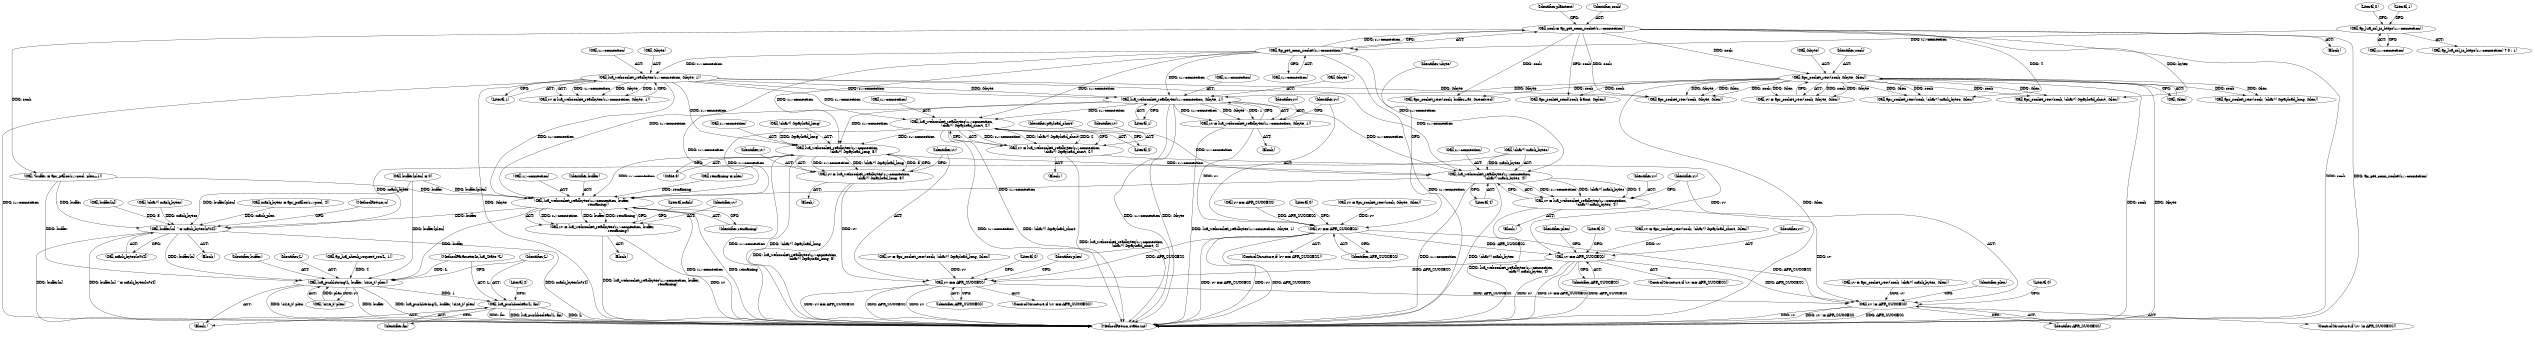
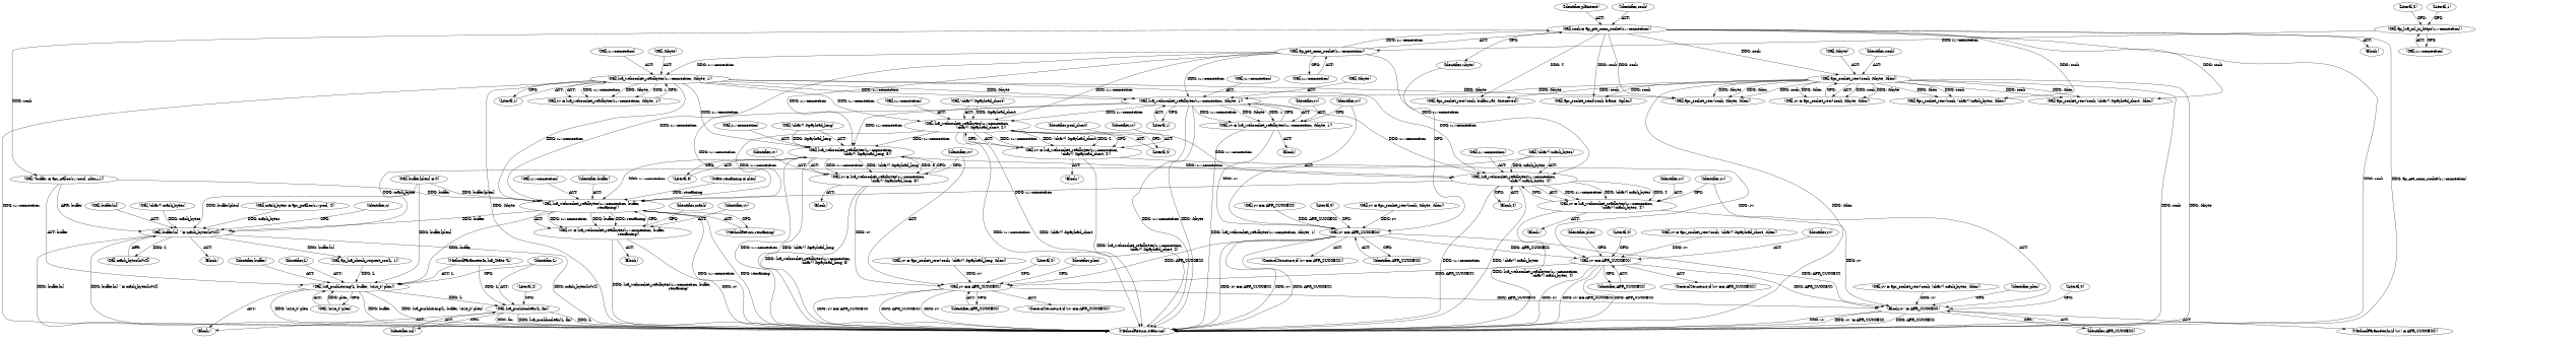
  digraph {
    n1 [label="(Call,lua_websocket_readbytes(r->connection, &byte, 1))"]
    n2 [label="(Call,rv = lua_websocket_readbytes(r->connection, &byte, 1))"]
    n3 [label="(Call,lua_websocket_readbytes(r->connection, \n                        (char*) &payload_short, 2))"]
    n4 [label="(Call,lua_websocket_readbytes(r->connection, \n                            (char*) &payload_long, 8))"]
    n5 [label="(Call,lua_websocket_readbytes(r->connection, \n                            (char*) mask_bytes, 4))"]
    n6 [label="(Call,lua_websocket_readbytes(r->connection, buffer, \n                            remaining))"]
    n7 [label="(Literal,1)"]
    n8 [label="(MethodReturn,static int)"]
    n9 [label="(Call,rv == APR_SUCCESS)"]
    n10 [label="(Block,)"]
    n11 [label="(Call,rv = lua_websocket_readbytes(r->connection, \n                        (char*) &payload_short, 2))"]
    n12 [label="(Literal,2)"]
    n13 [label="(Call,rv = lua_websocket_readbytes(r->connection, \n                            (char*) &payload_long, 8))"]
-   n14 [label="(State,8)"]
+   n14 [label="(Literal,8)"]
    n15 [label="(Call,rv = lua_websocket_readbytes(r->connection, \n                            (char*) mask_bytes, 4))"]
-   n16 [label="(Literal,4)"]
+   n16 [label="(Block,4)"]
    n17 [label="(Call,rv = lua_websocket_readbytes(r->connection, buffer, \n                            remaining))"]
    n18 [label="(Call,buffer[n] ^= mask_bytes[n%4])"]
    n19 [label="(Call,lua_pushlstring(L, buffer, (size_t) plen))"]
-   n20 [label="(Identifier,remaining)"]
+   n20 [label="(MethodReturn,remaining)"]
    n21 [label="(Call,ap_get_conn_socket(r->connection))"]
    n22 [label="(Call,lua_websocket_readbytes(r->connection, &byte, 1))"]
    n23 [label="(Call,sock = ap_get_conn_socket(r->connection))"]
    n24 [label="(Call,r->connection)"]
    n25 [label="(Call,rv = lua_websocket_readbytes(r->connection, &byte, 1))"]
    n26 [label="(Literal,1)"]
    n27 [label="(Call,apr_socket_recv(sock, &byte, &len))"]
    n28 [label="(Call,apr_socket_recv(sock, &byte, &len))"]
    n29 [label="(Call,apr_socket_recv(sock, (char*) &payload_short, &len))"]
    n30 [label="(Call,apr_socket_recv(sock, (char*) mask_bytes, &len))"]
    n31 [label="(Call,apr_socket_recv(sock, buffer+at, &received))"]
    n32 [label="(Call,apr_socket_send(sock, frame, &plen))"]
    n33 [label="(Block,)"]
    n34 [label="(Call,*buffer = apr_palloc(r->pool, plen+1))"]
    n35 [label="(Call,ap_lua_ssl_is_https(r->connection))"]
    n36 [label="(Call,r->connection)"]
-   n37 [label="(Call,ap_lua_ssl_is_https(r->connection) ? 0 : 1)"]
-   n38 [label="(Call,&len)"]
-   n39 [label="(Call,apr_socket_recv(sock, (char*) &payload_long, &len))"]
    n40 [label="(Call,rv = apr_socket_recv(sock, &byte, &len))"]
    n41 [label="(Call,rv == APR_SUCCESS)"]
    n42 [label="(Call,rv == APR_SUCCESS)"]
-   n43 [label="(Call,rv != APR_SUCCESS)"]
+   n43 [label="(Block,rv != APR_SUCCESS)"]
    n44 [label="(ControlStructure,if (rv == APR_SUCCESS))"]
    n45 [label="(Identifier,APR_SUCCESS)"]
    n46 [label="(Identifier,APR_SUCCESS)"]
    n47 [label="(ControlStructure,if (rv == APR_SUCCESS))"]
    n48 [label="(Identifier,APR_SUCCESS)"]
    n49 [label="(ControlStructure,if (rv == APR_SUCCESS))"]
    n50 [label="(Identifier,APR_SUCCESS)"]
-   n51 [label="(ControlStructure,if (rv != APR_SUCCESS))"]
+   n51 [label="(MethodParameterIn,if (rv != APR_SUCCESS))"]
    n52 [label="(Block,)"]
    n53 [label="(Block,)"]
    n54 [label="(Block,)"]
    n55 [label="(Block,)"]
    n56 [label="(Block,)"]
    n57 [label="(Call,mask_bytes[n%4])"]
    n58 [label="(Call,lua_pushboolean(L, fin))"]
    n59 [label="(Block,)"]
    n60 [label="(Call,(size_t) plen)"]
-   n61 [label="(Identifier,fin)"]
+   n61 [label="(Identifier,ssl)"]
    n62 [label="(Call,buffer[plen] = 0)"]
    n63 [label="(Call,r->connection)"]
    n64 [label="(Call,r->connection)"]
    n65 [label="(Call,mask_bytes = apr_pcalloc(r->pool, 4))"]
-   n66 [label="(MethodReturn,n)"]
+   n66 [label="(Identifier,n)"]
    n67 [label="(MethodParameterIn,lua_State *L)"]
    n68 [label="(Identifier,rv)"]
    n69 [label="(Identifier,rv)"]
    n70 [label="(Identifier,buffer)"]
    n71 [label="(Identifier,buffer)"]
-   n72 [label="(Identifier,payload_short)"]
-   n73 [label="(Call,remaining = plen)"]
+   n72 [label="(Identifier,pool_short)"]
+   n73 [label="(State,remaining = plen)"]
    n74 [label="(Call,r->connection)"]
    n75 [label="(Identifier,plen)"]
    n76 [label="(Call,&byte)"]
    n77 [label="(Literal,0)"]
    n78 [label="(Call,(char*) &payload_long)"]
    n79 [label="(Identifier,plaintext)"]
    n80 [label="(Identifier,rv)"]
    n81 [label="(Identifier,rv)"]
    n82 [label="(Identifier,L)"]
    n83 [label="(Identifier,rv)"]
    n84 [label="(Identifier,plen)"]
    n85 [label="(Identifier,L)"]
-   n86 [label="(Literal,mask)"]
+   n86 [label="(Identifier,mask)"]
    n87 [label="(Call,rv = apr_socket_recv(sock, (char*) mask_bytes, &len))"]
    n88 [label="(Identifier,rv)"]
    n89 [label="(Identifier,sock)"]
    n90 [label="(Identifier,plen)"]
    n91 [label="(Call,rv = apr_socket_recv(sock, (char*) &payload_long, &len))"]
    n92 [label="(Call,buffer[n])"]
    n93 [label="(Identifier,rv)"]
    n94 [label="(Call,&byte)"]
    n95 [label="(Literal,0)"]
    n96 [label="(Call,&byte)"]
    n97 [label="(Literal,0)"]
    n98 [label="(Call,r->connection)"]
    n99 [label="(Identifier,sock)"]
+   n100 [label="(Call,(char*) &payload_short)"]
    n101 [label="(Literal,0)"]
    n102 [label="(Identifier,ubyte)"]
    n103 [label="(Call,ap_lua_check_request_rec(L, 1))"]
    n104 [label="(Call,(char*) mask_bytes)"]
    n105 [label="(Call,r->connection)"]
    n106 [label="(Identifier,rv)"]
    n107 [label="(Call,rv = apr_socket_recv(sock, &byte, &len))"]
    n108 [label="(Literal,1)"]
    n109 [label="(Call,rv = apr_socket_recv(sock, (char*) &payload_short, &len))"]
    n110 [label="(Call,rv == APR_SUCCESS)"]
    n111 [label="(Literal,0)"]
    n112 [label="(Literal,2)"]
    n113 [label="(Identifier,rv)"]
    n114 [label="(Call,(char*) mask_bytes)"]
    n115 [label="(Call,r->connection)"]
    n1 -> n2 [label="AST: "]
    n1 -> n2 [label="DDG: r->connection"]
    n1 -> n2 [label="DDG: &byte"]
    n1 -> n2 [label="DDG: 1"]
    n1 -> n3 [label="DDG: r->connection"]
    n1 -> n4 [label="DDG: r->connection"]
    n1 -> n5 [label="DDG: r->connection"]
    n1 -> n6 [label="DDG: r->connection"]
    n1 -> n7 [label="CFG: "]
    n1 -> n8 [label="DDG: r->connection"]
    n1 -> n8 [label="DDG: &byte"]
    n2 -> n1 [label="CFG: "]
    n2 -> n8 [label="DDG: lua_websocket_readbytes(r->connection, &byte, 1)"]
    n2 -> n9 [label="DDG: rv"]
    n2 -> n10 [label="AST: "]
    n3 -> n4 [label="DDG: r->connection"]
    n3 -> n5 [label="DDG: r->connection"]
    n3 -> n6 [label="DDG: r->connection"]
    n3 -> n8 [label="DDG: r->connection"]
    n3 -> n8 [label="DDG: (char*) &payload_short"]
    n3 -> n11 [label="AST: "]
    n3 -> n11 [label="DDG: r->connection"]
    n3 -> n11 [label="DDG: (char*) &payload_short"]
    n3 -> n11 [label="DDG: 2"]
    n3 -> n12 [label="CFG: "]
    n4 -> n5 [label="DDG: r->connection"]
    n4 -> n6 [label="DDG: r->connection"]
    n4 -> n8 [label="DDG: r->connection"]
    n4 -> n8 [label="DDG: (char*) &payload_long"]
    n4 -> n13 [label="AST: "]
    n4 -> n13 [label="DDG: r->connection"]
    n4 -> n13 [label="DDG: (char*) &payload_long"]
    n4 -> n13 [label="DDG: 8"]
    n4 -> n14 [label="CFG: "]
    n5 -> n6 [label="DDG: r->connection"]
    n5 -> n8 [label="DDG: r->connection"]
    n5 -> n8 [label="DDG: (char*) mask_bytes"]
    n5 -> n15 [label="AST: "]
    n5 -> n15 [label="DDG: r->connection"]
    n5 -> n15 [label="DDG: (char*) mask_bytes"]
    n5 -> n15 [label="DDG: 4"]
    n5 -> n16 [label="CFG: "]
    n6 -> n8 [label="DDG: r->connection"]
    n6 -> n8 [label="DDG: remaining"]
    n6 -> n17 [label="AST: "]
    n6 -> n17 [label="DDG: r->connection"]
    n6 -> n17 [label="DDG: buffer"]
    n6 -> n17 [label="DDG: remaining"]
    n6 -> n18 [label="DDG: buffer"]
    n6 -> n19 [label="DDG: buffer"]
    n6 -> n20 [label="CFG: "]
    n7 -> n1 [label="AST: "]
    n9 -> n8 [label="DDG: rv"]
    n9 -> n8 [label="DDG: APR_SUCCESS"]
    n9 -> n8 [label="DDG: rv == APR_SUCCESS"]
    n9 -> n41 [label="DDG: APR_SUCCESS"]
    n9 -> n42 [label="DDG: APR_SUCCESS"]
    n9 -> n43 [label="DDG: APR_SUCCESS"]
    n9 -> n44 [label="AST: "]
    n9 -> n45 [label="CFG: "]
    n11 -> n3 [label="CFG: "]
    n11 -> n8 [label="DDG: lua_websocket_readbytes(r->connection, \n                        (char*) &payload_short, 2)"]
    n11 -> n41 [label="DDG: rv"]
    n11 -> n52 [label="AST: "]
    n12 -> n3 [label="AST: "]
    n13 -> n4 [label="CFG: "]
    n13 -> n8 [label="DDG: lua_websocket_readbytes(r->connection, \n                            (char*) &payload_long, 8)"]
    n13 -> n42 [label="DDG: rv"]
    n13 -> n53 [label="AST: "]
    n14 -> n4 [label="AST: "]
    n15 -> n5 [label="CFG: "]
    n15 -> n8 [label="DDG: lua_websocket_readbytes(r->connection, \n                            (char*) mask_bytes, 4)"]
    n15 -> n43 [label="DDG: rv"]
    n15 -> n54 [label="AST: "]
    n16 -> n5 [label="AST: "]
    n17 -> n6 [label="CFG: "]
    n17 -> n8 [label="DDG: rv"]
    n17 -> n8 [label="DDG: lua_websocket_readbytes(r->connection, buffer, \n                            remaining)"]
    n17 -> n55 [label="AST: "]
    n18 -> n8 [label="DDG: buffer[n]"]
    n18 -> n8 [label="DDG: buffer[n] ^= mask_bytes[n%4]"]
    n18 -> n8 [label="DDG: mask_bytes[n%4]"]
-   n18 -> n19 [label="DDG: buffer[n]"]
+   n18 -> n103 [label="DDG: buffer[n]"]
    n18 -> n56 [label="AST: "]
-   n18 -> n57 [label="CFG: "]
+   n18 -> n57 [label="DDG: 2"]
    n19 -> n8 [label="DDG: lua_pushlstring(L, buffer, (size_t) plen)"]
    n19 -> n8 [label="DDG: (size_t) plen"]
    n19 -> n8 [label="DDG: buffer"]
-   n19 -> n58 [label="DDG: 1"]
+   n19 -> n58 [label="DDG: L"]
    n19 -> n59 [label="AST: "]
-   n19 -> n60 [label="DDG: rv"]
+   n19 -> n60 [label="CFG: "]
    n20 -> n6 [label="AST: "]
    n21 -> n1 [label="DDG: r->connection"]
    n21 -> n3 [label="DDG: r->connection"]
    n21 -> n4 [label="DDG: r->connection"]
    n21 -> n5 [label="DDG: r->connection"]
    n21 -> n6 [label="DDG: r->connection"]
-   n21 -> n8 [label="DDG: r->connection"]
    n21 -> n22 [label="DDG: r->connection"]
    n21 -> n23 [label="AST: "]
    n21 -> n23 [label="DDG: r->connection"]
    n21 -> n24 [label="CFG: "]
    n22 -> n1 [label="DDG: r->connection"]
    n22 -> n1 [label="DDG: &byte"]
    n22 -> n3 [label="DDG: r->connection"]
    n22 -> n4 [label="DDG: r->connection"]
    n22 -> n5 [label="DDG: r->connection"]
    n22 -> n6 [label="DDG: r->connection"]
    n22 -> n8 [label="DDG: r->connection"]
    n22 -> n8 [label="DDG: &byte"]
    n22 -> n25 [label="AST: "]
    n22 -> n25 [label="DDG: r->connection"]
    n22 -> n25 [label="DDG: &byte"]
    n22 -> n25 [label="DDG: 1"]
    n22 -> n26 [label="CFG: "]
    n22 -> n27 [label="DDG: &byte"]
    n23 -> n8 [label="DDG: sock"]
    n23 -> n8 [label="DDG: ap_get_conn_socket(r->connection)"]
-   n23 -> n21 [label="CFG: "]
+   n23 -> n102 [label="CFG: "]
    n23 -> n27 [label="DDG: sock"]
    n23 -> n28 [label="DDG: sock"]
-   n23 -> n29 [label="DDG: bytes"]
-   n23 -> n30 [label="DDG: 4"]
-   n23 -> n31 [label="DDG: sock"]
-   n23 -> n32 [label="CFG: sock"]
+   n23 -> n29 [label="DDG: sock"]
+   n23 -> n30 [label="DDG: sock"]
+   n23 -> n31 [label="DDG: 4"]
+   n23 -> n32 [label="DDG: sock"]
    n23 -> n33 [label="AST: "]
    n23 -> n34 [label="DDG: sock"]
    n24 -> n21 [label="AST: "]
    n25 -> n22 [label="CFG: "]
    n26 -> n22 [label="AST: "]
    n28 -> n1 [label="DDG: &byte"]
    n28 -> n8 [label="DDG: &byte"]
    n28 -> n8 [label="DDG: &len"]
    n28 -> n8 [label="DDG: sock"]
    n28 -> n27 [label="DDG: sock"]
    n28 -> n27 [label="DDG: &byte"]
    n28 -> n27 [label="DDG: &len"]
    n28 -> n29 [label="DDG: sock"]
    n28 -> n29 [label="DDG: &len"]
    n28 -> n30 [label="DDG: sock"]
    n28 -> n30 [label="DDG: &len"]
    n28 -> n31 [label="DDG: sock"]
    n28 -> n32 [label="DDG: sock"]
-   n28 -> n38 [label="CFG: "]
-   n28 -> n39 [label="DDG: sock"]
-   n28 -> n39 [label="DDG: &len"]
    n28 -> n40 [label="AST: "]
    n28 -> n40 [label="DDG: sock"]
    n28 -> n40 [label="DDG: &byte"]
    n28 -> n40 [label="DDG: &len"]
    n34 -> n6 [label="DDG: buffer"]
-   n34 -> n18 [label="DDG: buffer"]
-   n34 -> n19 [label="DDG: buffer"]
+   n34 -> n18 [label="APR: buffer"]
+   n34 -> n19 [label="AST: buffer"]
    n35 -> n21 [label="DDG: r->connection"]
    n35 -> n36 [label="CFG: "]
-   n35 -> n37 [label="AST: "]
    n36 -> n35 [label="AST: "]
-   n38 -> n28 [label="AST: "]
    n40 -> n28 [label="CFG: "]
    n41 -> n8 [label="DDG: rv"]
    n41 -> n8 [label="DDG: rv == APR_SUCCESS"]
    n41 -> n8 [label="DDG: APR_SUCCESS"]
    n41 -> n42 [label="DDG: APR_SUCCESS"]
    n41 -> n43 [label="DDG: APR_SUCCESS"]
    n41 -> n46 [label="CFG: "]
    n41 -> n47 [label="AST: "]
    n42 -> n8 [label="DDG: rv"]
    n42 -> n8 [label="DDG: rv == APR_SUCCESS"]
    n42 -> n8 [label="DDG: APR_SUCCESS"]
    n42 -> n43 [label="DDG: APR_SUCCESS"]
    n42 -> n48 [label="CFG: "]
    n42 -> n49 [label="AST: "]
    n43 -> n8 [label="DDG: rv"]
    n43 -> n8 [label="DDG: rv != APR_SUCCESS"]
    n43 -> n8 [label="DDG: APR_SUCCESS"]
    n43 -> n50 [label="CFG: "]
    n43 -> n51 [label="AST: "]
    n45 -> n9 [label="AST: "]
    n46 -> n41 [label="AST: "]
    n48 -> n42 [label="AST: "]
    n50 -> n43 [label="AST: "]
-   n57 -> n18 [label="AST: "]
+   n57 -> n18 [label="APR: "]
    n58 -> n8 [label="DDG: fin"]
    n58 -> n8 [label="DDG: lua_pushboolean(L, fin)"]
    n58 -> n8 [label="DDG: L"]
    n58 -> n59 [label="AST: "]
    n58 -> n61 [label="CFG: "]
    n60 -> n19 [label="AST: "]
    n60 -> n19 [label="DDG: plen"]
    n61 -> n58 [label="AST: "]
    n62 -> n6 [label="DDG: buffer[plen]"]
    n62 -> n18 [label="DDG: buffer[plen]"]
    n62 -> n19 [label="DDG: buffer[plen]"]
    n63 -> n3 [label="AST: "]
    n64 -> n22 [label="AST: "]
-   n65 -> n18 [label="DDG: mask_plen"]
+   n65 -> n18 [label="DDG: mask_bytes"]
    n66 -> n18 [label="CFG: "]
-   n67 -> n19 [label="DDG: L"]
-   n67 -> n58 [label="AST: L"]
+   n67 -> n19 [label="AST: L"]
+   n67 -> n58 [label="DDG: L"]
    n68 -> n41 [label="AST: "]
    n69 -> n15 [label="CFG: "]
    n69 -> n43 [label="AST: "]
    n70 -> n6 [label="AST: "]
    n71 -> n19 [label="AST: "]
    n72 -> n11 [label="CFG: "]
    n73 -> n6 [label="DDG: remaining"]
    n74 -> n1 [label="AST: "]
    n75 -> n41 [label="CFG: "]
    n76 -> n28 [label="AST: "]
    n77 -> n43 [label="CFG: "]
    n78 -> n4 [label="AST: "]
    n78 -> n4 [label="DDG: &payload_long"]
-   n79 -> n23 [label="CFG: "]
+   n79 -> n23 [label="AST: "]
    n80 -> n13 [label="CFG: "]
    n80 -> n42 [label="AST: "]
    n81 -> n17 [label="AST: "]
    n82 -> n19 [label="CFG: "]
    n82 -> n58 [label="AST: "]
    n83 -> n2 [label="AST: "]
    n84 -> n42 [label="CFG: "]
    n85 -> n19 [label="AST: "]
    n86 -> n17 [label="CFG: "]
    n87 -> n43 [label="DDG: rv"]
    n88 -> n2 [label="CFG: "]
    n88 -> n9 [label="AST: "]
    n89 -> n23 [label="AST: "]
    n90 -> n43 [label="CFG: "]
    n91 -> n42 [label="DDG: rv"]
-   n92 -> n18 [label="DDG: 8"]
+   n92 -> n18 [label="AST: "]
    n93 -> n15 [label="AST: "]
    n94 -> n22 [label="AST: "]
    n95 -> n35 [label="CFG: "]
    n96 -> n1 [label="AST: "]
    n97 -> n42 [label="CFG: "]
    n98 -> n6 [label="AST: "]
    n99 -> n28 [label="AST: "]
+   n100 -> n3 [label="AST: "]
+   n100 -> n3 [label="DDG: &payload_short"]
    n101 -> n41 [label="CFG: "]
    n102 -> n9 [label="CFG: "]
-   n103 -> n19 [label="DDG: 4"]
+   n103 -> n19 [label="DDG: L"]
    n104 -> n18 [label="DDG: mask_bytes"]
    n105 -> n4 [label="AST: "]
    n106 -> n11 [label="AST: "]
    n107 -> n9 [label="DDG: rv"]
    n108 -> n35 [label="CFG: "]
    n109 -> n41 [label="DDG: rv"]
    n110 -> n9 [label="DDG: APR_SUCCESS"]
    n111 -> n9 [label="CFG: "]
    n112 -> n58 [label="CFG: "]
    n113 -> n13 [label="AST: "]
    n114 -> n5 [label="AST: "]
    n114 -> n5 [label="DDG: mask_bytes"]
    n114 -> n18 [label="DDG: mask_bytes"]
    n115 -> n5 [label="AST: "]
  }
